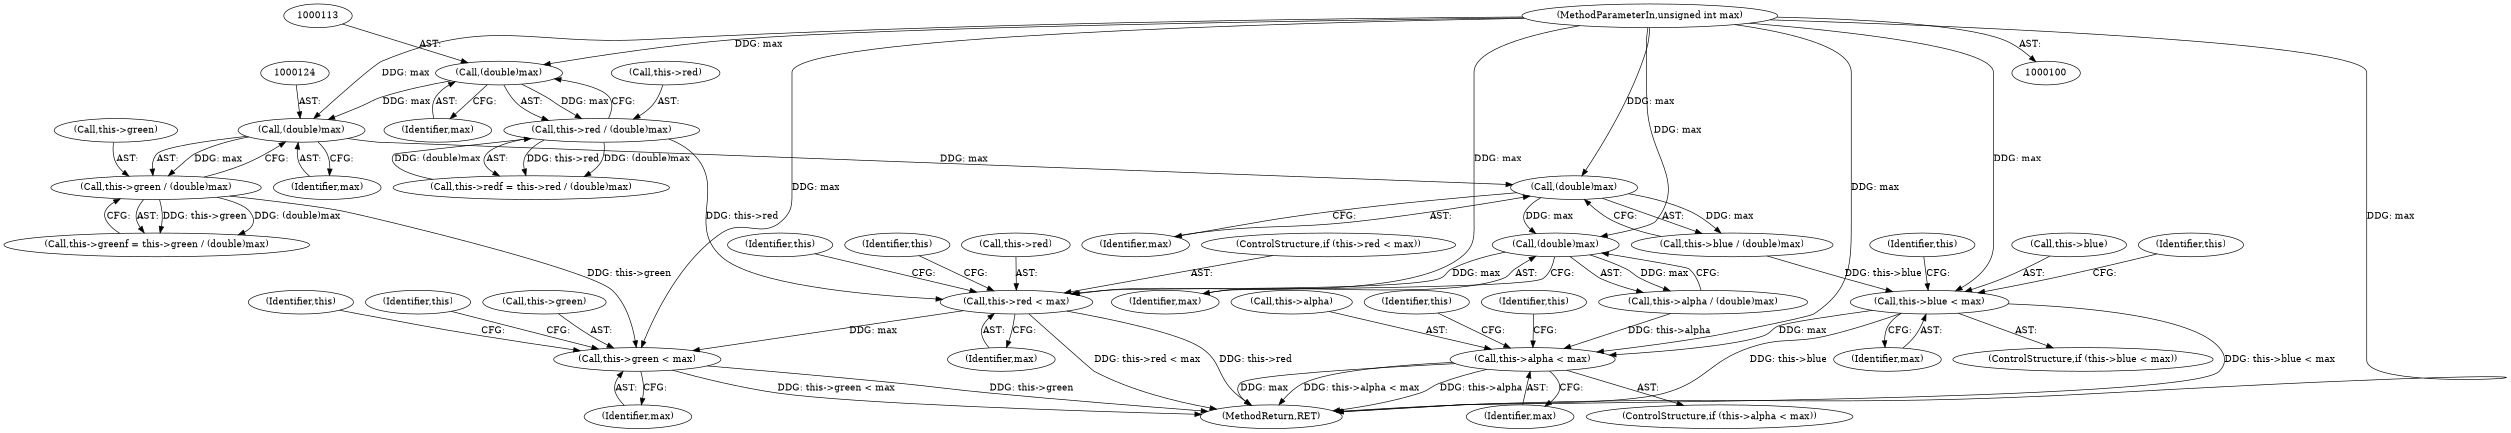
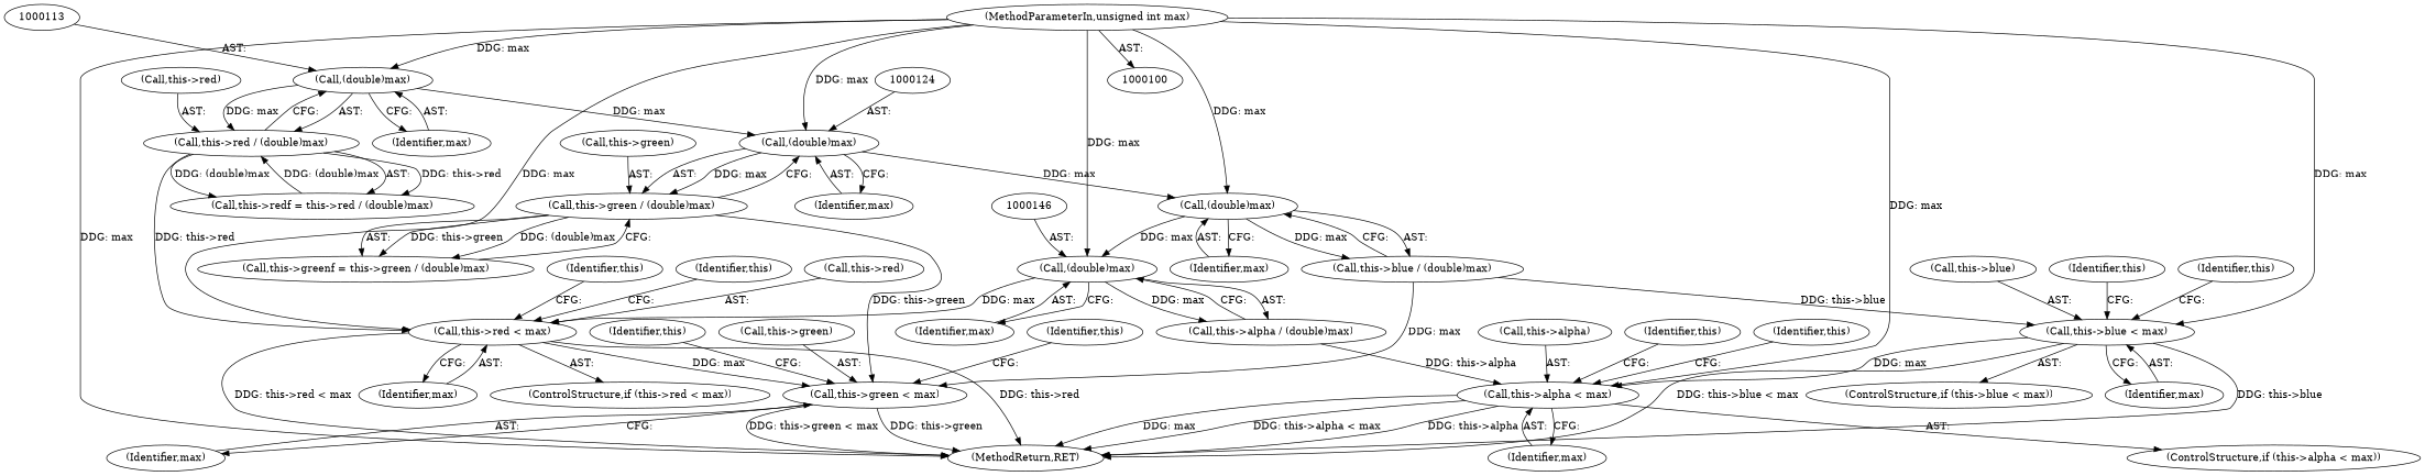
  digraph {
    n1 [label="(Call,this->green < max)"]
    n2 [label="(Identifier,max)"]
    n3 [label="(MethodReturn,RET)"]
    n4 [label="(Call,this->blue < max)"]
    n5 [label="(Call,this->alpha < max)"]
    n6 [label="(ControlStructure,if (this->blue < max))"]
    n7 [label="(Identifier,max)"]
    n8 [label="(Call,this->green / (double)max)"]
    n9 [label="(Call,(double)max)"]
    n10 [label="(Call,this->greenf = this->green / (double)max)"]
    n11 [label="(Call,(double)max)"]
    n12 [label="(Identifier,max)"]
    n13 [label="(Call,(double)max)"]
    n14 [label="(Identifier,max)"]
    n15 [label="(Call,this->blue / (double)max)"]
    n16 [label="(Call,(double)max)"]
    n17 [label="(Call,this->red / (double)max)"]
    n18 [label="(Identifier,max)"]
    n19 [label="(Call,this->red < max)"]
    n20 [label="(Call,this->redf = this->red / (double)max)"]
    n21 [label="(MethodParameterIn,unsigned int max)"]
    1000100
    n23 [label="(ControlStructure,if (this->red < max))"]
    n24 [label="(Identifier,max)"]
    n25 [label="(Identifier,max)"]
    n26 [label="(Call,this->alpha / (double)max)"]
    n27 [label="(Identifier,max)"]
    n28 [label="(ControlStructure,if (this->alpha < max))"]
    n29 [label="(Identifier,this)"]
    n30 [label="(Call,this->red)"]
    n31 [label="(Identifier,this)"]
    n32 [label="(Call,this->blue)"]
    n33 [label="(Call,this->alpha)"]
    n34 [label="(Call,this->green)"]
    n35 [label="(Identifier,this)"]
    n36 [label="(Identifier,this)"]
    n37 [label="(Identifier,this)"]
    n38 [label="(Call,this->red)"]
    n39 [label="(Identifier,this)"]
    n40 [label="(Call,this->green)"]
    n41 [label="(Identifier,this)"]
    n42 [label="(Identifier,this)"]
    1000124
    1000113
+   1000146
    n1 -> n2 [label="CFG: "]
    n1 -> n3 [label="DDG: this->green"]
    n1 -> n3 [label="DDG: this->green < max"]
    n2 -> n1 [label="AST: "]
    n4 -> n3 [label="DDG: this->blue < max"]
    n4 -> n3 [label="DDG: this->blue"]
    n4 -> n5 [label="DDG: max"]
    n4 -> n6 [label="AST: "]
    n4 -> n7 [label="CFG: "]
    n5 -> n3 [label="DDG: max"]
    n5 -> n3 [label="DDG: this->alpha < max"]
    n5 -> n3 [label="DDG: this->alpha"]
    n5 -> n27 [label="CFG: "]
    n5 -> n28 [label="AST: "]
    n7 -> n4 [label="AST: "]
    n8 -> n1 [label="DDG: this->green"]
    n8 -> n9 [label="CFG: "]
    n8 -> n10 [label="AST: "]
    n8 -> n10 [label="DDG: this->green"]
    n8 -> n10 [label="DDG: (double)max"]
    n9 -> n8 [label="AST: "]
    n9 -> n8 [label="DDG: max"]
    n9 -> n11 [label="DDG: max"]
    n9 -> n12 [label="CFG: "]
    n10 -> n8 [label="CFG: "]
    n11 -> n13 [label="DDG: max"]
    n11 -> n14 [label="CFG: "]
    n11 -> n15 [label="AST: "]
    n11 -> n15 [label="DDG: max"]
    n12 -> n9 [label="AST: "]
    n13 -> n19 [label="DDG: max"]
    n13 -> n25 [label="CFG: "]
    n13 -> n26 [label="AST: "]
    n13 -> n26 [label="DDG: max"]
    n14 -> n11 [label="AST: "]
    n15 -> n4 [label="DDG: this->blue"]
    n15 -> n11 [label="CFG: "]
    n16 -> n9 [label="DDG: max"]
    n16 -> n17 [label="AST: "]
    n16 -> n17 [label="DDG: max"]
    n16 -> n18 [label="CFG: "]
    n17 -> n16 [label="CFG: "]
    n17 -> n19 [label="DDG: this->red"]
    n17 -> n20 [label="AST: "]
    n17 -> n20 [label="DDG: this->red"]
    n17 -> n20 [label="DDG: (double)max"]
    n18 -> n16 [label="AST: "]
    n19 -> n1 [label="DDG: max"]
    n19 -> n3 [label="DDG: this->red < max"]
    n19 -> n3 [label="DDG: this->red"]
-   n23 -> n19 [label="AST: "]
+   n19 -> n23 [label="AST: "]
    n19 -> n24 [label="CFG: "]
    n20 -> n17 [label="DDG: (double)max"]
-   n21 -> n1 [label="DDG: max"]
+   n15 -> n1 [label="DDG: max"]
    n21 -> n3 [label="DDG: max"]
    n21 -> n4 [label="DDG: max"]
    n21 -> n5 [label="DDG: max"]
    n21 -> n9 [label="DDG: max"]
    n21 -> n11 [label="DDG: max"]
    n21 -> n13 [label="DDG: max"]
    n21 -> n16 [label="DDG: max"]
    n21 -> n19 [label="DDG: max"]
    n21 -> 1000100 [label="AST: "]
    n24 -> n19 [label="AST: "]
    n25 -> n13 [label="AST: "]
    n26 -> n5 [label="DDG: this->alpha"]
    n26 -> n13 [label="CFG: "]
    n27 -> n5 [label="AST: "]
    n29 -> n1 [label="CFG: "]
    n30 -> n17 [label="AST: "]
    n31 -> n1 [label="CFG: "]
    n32 -> n4 [label="AST: "]
    n33 -> n5 [label="AST: "]
    n34 -> n1 [label="AST: "]
    n35 -> n19 [label="CFG: "]
    n36 -> n19 [label="CFG: "]
    n37 -> n5 [label="CFG: "]
    n38 -> n19 [label="AST: "]
    n39 -> n5 [label="CFG: "]
    n40 -> n8 [label="AST: "]
    n41 -> n4 [label="CFG: "]
    n42 -> n4 [label="CFG: "]
    1000124 -> n9 [label="AST: "]
    1000113 -> n16 [label="AST: "]
+   1000146 -> n13 [label="AST: "]
  }
